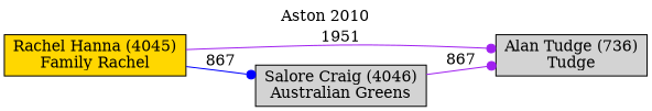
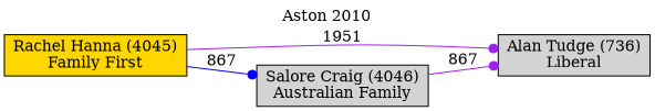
  digraph {
    label="Aston 2010"
    labelloc=t
    mclimit=10
    rankdir=LR
    node [fillcolor=lightgrey shape=box style=filled]
    edge [arrowhead=dot color=purple]
-   n1 [label="Alan Tudge (736)\nTudge"]
-   n2 [label="Salore Craig (4046)\nAustralian Greens"]
-   n3 [fillcolor=gold label="Rachel Hanna (4045)\nFamily Rachel"]
+   n1 [label="Alan Tudge (736)\nLiberal"]
+   n2 [label="Salore Craig (4046)\nAustralian Family"]
+   n3 [fillcolor=gold label="Rachel Hanna (4045)\nFamily First"]
    n2 -> n1 [label=867]
    n3 -> n1 [label=1951]
    n3 -> n2 [color=blue label=867]
  }
